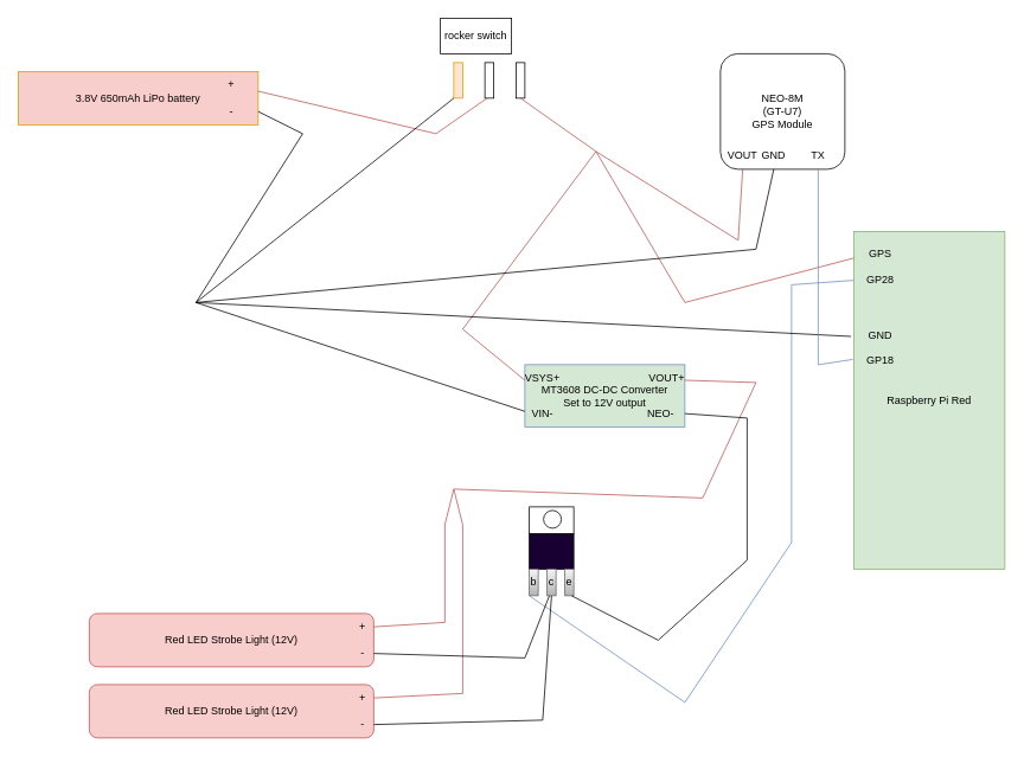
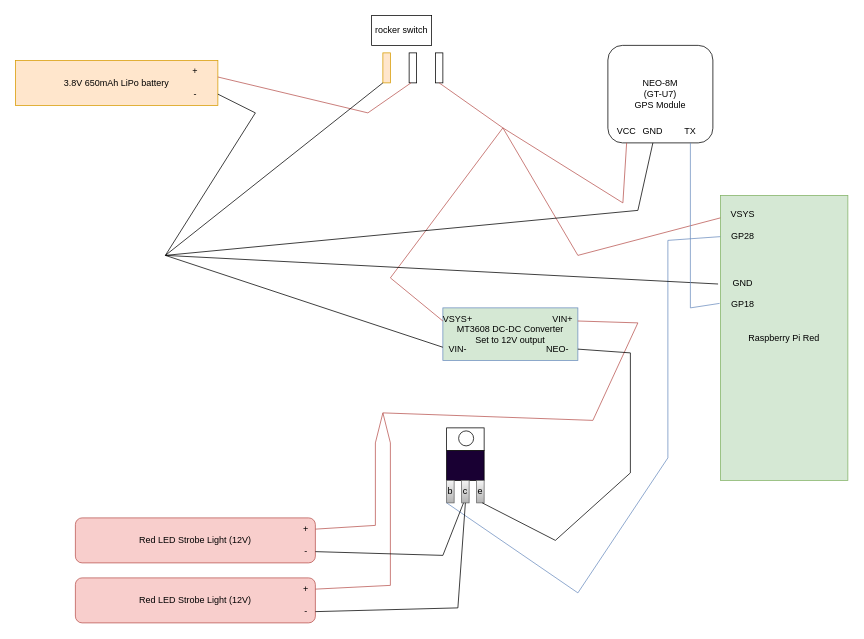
  <mxCell id="0" />
  <mxCell id="1" parent="0" />
- <mxCell id="2" value="3.8V 650mAh LiPo battery" style="rounded=0;whiteSpace=wrap;html=1;fillColor=#f8cecc;strokeColor=#d79b00;" parent="1" vertex="1"><mxGeometry x="20" y="80" width="270" height="60" as="geometry" /></mxCell>
+ <mxCell id="2" value="3.8V 650mAh LiPo battery" style="rounded=0;whiteSpace=wrap;html=1;fillColor=#ffe6cc;strokeColor=#d79b00;" parent="1" vertex="1"><mxGeometry x="20" y="80" width="270" height="60" as="geometry" /></mxCell>
  <mxCell id="3" value="+" style="text;html=1;strokeColor=none;fillColor=none;align=center;verticalAlign=middle;whiteSpace=wrap;rounded=0;" parent="1" vertex="1"><mxGeometry x="230" y="80" width="60" height="30" as="geometry" /></mxCell>
  <mxCell id="4" value="-" style="text;html=1;strokeColor=none;fillColor=none;align=center;verticalAlign=middle;whiteSpace=wrap;rounded=0;" parent="1" vertex="1"><mxGeometry x="230" y="110" width="60" height="30" as="geometry" /></mxCell>
  <mxCell id="5" value="" style="endArrow=none;html=1;rounded=0;fillColor=#f8cecc;strokeColor=#b85450;" parent="1" source="3" edge="1"><mxGeometry width="50" height="50" relative="1" as="geometry"><mxPoint x="300" y="95" as="sourcePoint" /><mxPoint x="490" y="150" as="targetPoint" /></mxGeometry></mxCell>
  <mxCell id="6" value="rocker switch" style="rounded=0;whiteSpace=wrap;html=1;" parent="1" vertex="1"><mxGeometry x="495" y="20" width="80" height="40" as="geometry" /></mxCell>
  <mxCell id="7" value="" style="rounded=0;whiteSpace=wrap;html=1;fillColor=#ffe6cc;strokeColor=#d79b00;" parent="1" vertex="1"><mxGeometry x="510" y="70" width="10" height="40" as="geometry" /></mxCell>
  <mxCell id="8" value="" style="rounded=0;whiteSpace=wrap;html=1;" parent="1" vertex="1"><mxGeometry x="545" y="70" width="10" height="40" as="geometry" /></mxCell>
  <mxCell id="9" value="" style="rounded=0;whiteSpace=wrap;html=1;" parent="1" vertex="1"><mxGeometry x="580" y="70" width="10" height="40" as="geometry" /></mxCell>
  <mxCell id="10" value="" style="endArrow=none;html=1;rounded=0;entryX=0.25;entryY=1;entryDx=0;entryDy=0;fillColor=#f8cecc;strokeColor=#b85450;" parent="1" target="8" edge="1"><mxGeometry width="50" height="50" relative="1" as="geometry"><mxPoint x="490" y="150" as="sourcePoint" /><mxPoint x="680" y="160" as="targetPoint" /></mxGeometry></mxCell>
  <mxCell id="11" value="" style="endArrow=none;html=1;rounded=0;exitX=0.5;exitY=1;exitDx=0;exitDy=0;fillColor=#f8cecc;strokeColor=#b85450;" parent="1" source="9" edge="1"><mxGeometry width="50" height="50" relative="1" as="geometry"><mxPoint x="630" y="210" as="sourcePoint" /><mxPoint x="670" y="170" as="targetPoint" /></mxGeometry></mxCell>
  <mxCell id="12" value="" style="endArrow=none;html=1;rounded=0;fillColor=#f8cecc;strokeColor=#b85450;" parent="1" edge="1"><mxGeometry width="50" height="50" relative="1" as="geometry"><mxPoint x="670" y="170" as="sourcePoint" /><mxPoint x="830" y="270" as="targetPoint" /></mxGeometry></mxCell>
  <mxCell id="13" value="NEO-8M&lt;br&gt;(GT-U7)&lt;br&gt;GPS Module" style="rounded=1;whiteSpace=wrap;html=1;" parent="1" vertex="1"><mxGeometry x="810" y="60" width="140" height="130" as="geometry" /></mxCell>
  <mxCell id="14" value="" style="endArrow=none;html=1;rounded=0;fillColor=#f8cecc;strokeColor=#b85450;entryX=0.5;entryY=1;entryDx=0;entryDy=0;" parent="1" target="15" edge="1"><mxGeometry width="50" height="50" relative="1" as="geometry"><mxPoint x="830" y="270" as="sourcePoint" /><mxPoint x="840" y="210" as="targetPoint" /></mxGeometry></mxCell>
- <mxCell id="15" value="VOUT" style="text;html=1;strokeColor=none;fillColor=none;align=center;verticalAlign=middle;whiteSpace=wrap;rounded=0;" parent="1" vertex="1"><mxGeometry x="805" y="160" width="60" height="30" as="geometry" /></mxCell>
+ <mxCell id="15" value="VCC" style="text;html=1;strokeColor=none;fillColor=none;align=center;verticalAlign=middle;whiteSpace=wrap;rounded=0;" parent="1" vertex="1"><mxGeometry x="805" y="160" width="60" height="30" as="geometry" /></mxCell>
  <mxCell id="16" value="Raspberry Pi Red" style="rounded=0;whiteSpace=wrap;html=1;fillColor=#d5e8d4;strokeColor=#82b366;" parent="1" vertex="1"><mxGeometry x="960" y="260" width="170" height="380" as="geometry" /></mxCell>
  <mxCell id="17" value="" style="endArrow=none;html=1;rounded=0;fillColor=#f8cecc;strokeColor=#b85450;" parent="1" edge="1"><mxGeometry width="50" height="50" relative="1" as="geometry"><mxPoint x="670" y="170" as="sourcePoint" /><mxPoint x="770" y="340" as="targetPoint" /></mxGeometry></mxCell>
  <mxCell id="18" value="" style="endArrow=none;html=1;rounded=0;fillColor=#f8cecc;strokeColor=#b85450;" parent="1" edge="1"><mxGeometry width="50" height="50" relative="1" as="geometry"><mxPoint x="770" y="340" as="sourcePoint" /><mxPoint x="960" y="290" as="targetPoint" /></mxGeometry></mxCell>
- <mxCell id="19" value="GPS" style="text;html=1;strokeColor=none;fillColor=none;align=center;verticalAlign=middle;whiteSpace=wrap;rounded=0;" parent="1" vertex="1"><mxGeometry x="960" y="270" width="60" height="30" as="geometry" /></mxCell>
+ <mxCell id="19" value="VSYS" style="text;html=1;strokeColor=none;fillColor=none;align=center;verticalAlign=middle;whiteSpace=wrap;rounded=0;" parent="1" vertex="1"><mxGeometry x="960" y="270" width="60" height="30" as="geometry" /></mxCell>
  <mxCell id="20" value="MT3608 DC-DC Converter&lt;br&gt;Set to 12V output" style="rounded=0;whiteSpace=wrap;html=1;fillColor=#d5e8d4;strokeColor=#6c8ebf;" parent="1" vertex="1"><mxGeometry x="590" y="410" width="180" height="70" as="geometry" /></mxCell>
  <mxCell id="21" value="" style="endArrow=none;html=1;rounded=0;fillColor=#f8cecc;strokeColor=#b85450;" parent="1" edge="1"><mxGeometry width="50" height="50" relative="1" as="geometry"><mxPoint x="520" y="370" as="sourcePoint" /><mxPoint x="670" y="170" as="targetPoint" /></mxGeometry></mxCell>
  <mxCell id="22" value="" style="endArrow=none;html=1;rounded=0;entryX=0;entryY=0.25;entryDx=0;entryDy=0;fillColor=#f8cecc;strokeColor=#b85450;" parent="1" target="20" edge="1"><mxGeometry width="50" height="50" relative="1" as="geometry"><mxPoint x="520" y="370" as="sourcePoint" /><mxPoint x="530" y="430" as="targetPoint" /></mxGeometry></mxCell>
  <mxCell id="23" value="VSYS+" style="text;html=1;strokeColor=none;fillColor=none;align=center;verticalAlign=middle;whiteSpace=wrap;rounded=0;" parent="1" vertex="1"><mxGeometry x="580" y="410" width="60" height="30" as="geometry" /></mxCell>
  <mxCell id="24" value="" style="endArrow=none;html=1;rounded=0;" parent="1" edge="1"><mxGeometry width="50" height="50" relative="1" as="geometry"><mxPoint x="340" y="150" as="sourcePoint" /><mxPoint x="220" y="340" as="targetPoint" /></mxGeometry></mxCell>
  <mxCell id="25" value="" style="endArrow=none;html=1;rounded=0;entryX=0;entryY=1;entryDx=0;entryDy=0;" parent="1" target="7" edge="1"><mxGeometry width="50" height="50" relative="1" as="geometry"><mxPoint x="220" y="340" as="sourcePoint" /><mxPoint x="510" y="100" as="targetPoint" /></mxGeometry></mxCell>
  <mxCell id="26" value="" style="endArrow=none;html=1;rounded=0;entryX=0;entryY=0.75;entryDx=0;entryDy=0;" parent="1" target="20" edge="1"><mxGeometry width="50" height="50" relative="1" as="geometry"><mxPoint x="220" y="340" as="sourcePoint" /><mxPoint x="690" y="340" as="targetPoint" /></mxGeometry></mxCell>
  <mxCell id="27" value="VIN-" style="text;html=1;strokeColor=none;fillColor=none;align=center;verticalAlign=middle;whiteSpace=wrap;rounded=0;" parent="1" vertex="1"><mxGeometry x="580" y="450" width="60" height="30" as="geometry" /></mxCell>
  <mxCell id="28" value="" style="endArrow=none;html=1;rounded=0;exitX=1;exitY=0.25;exitDx=0;exitDy=0;fillColor=#f8cecc;strokeColor=#b85450;" parent="1" source="20" edge="1"><mxGeometry width="50" height="50" relative="1" as="geometry"><mxPoint x="640" y="600" as="sourcePoint" /><mxPoint x="850" y="430" as="targetPoint" /></mxGeometry></mxCell>
- <mxCell id="29" value="VOUT+" style="text;html=1;strokeColor=none;fillColor=none;align=center;verticalAlign=middle;whiteSpace=wrap;rounded=0;" parent="1" vertex="1"><mxGeometry x="720" y="410" width="60" height="30" as="geometry" /></mxCell>
+ <mxCell id="29" value="VIN+" style="text;html=1;strokeColor=none;fillColor=none;align=center;verticalAlign=middle;whiteSpace=wrap;rounded=0;" parent="1" vertex="1"><mxGeometry x="720" y="410" width="60" height="30" as="geometry" /></mxCell>
  <mxCell id="30" value="" style="endArrow=none;html=1;rounded=0;fillColor=#f8cecc;strokeColor=#b85450;" parent="1" edge="1"><mxGeometry width="50" height="50" relative="1" as="geometry"><mxPoint x="850" y="430" as="sourcePoint" /><mxPoint x="790" y="560" as="targetPoint" /></mxGeometry></mxCell>
  <mxCell id="31" value="" style="endArrow=none;html=1;rounded=0;fillColor=#f8cecc;strokeColor=#b85450;" parent="1" edge="1"><mxGeometry width="50" height="50" relative="1" as="geometry"><mxPoint x="510" y="550" as="sourcePoint" /><mxPoint x="790" y="560" as="targetPoint" /></mxGeometry></mxCell>
  <mxCell id="32" value="Red LED Strobe Light (12V)" style="rounded=1;whiteSpace=wrap;html=1;fillColor=#f8cecc;strokeColor=#b85450;" parent="1" vertex="1"><mxGeometry x="100" y="690" width="320" height="60" as="geometry" /></mxCell>
  <mxCell id="33" value="+" style="text;html=1;strokeColor=none;fillColor=none;align=center;verticalAlign=middle;whiteSpace=wrap;rounded=0;" parent="1" vertex="1"><mxGeometry x="395" y="690" width="25" height="30" as="geometry" /></mxCell>
  <mxCell id="34" value="" style="rounded=0;whiteSpace=wrap;html=1;fillColor=#190033;" parent="1" vertex="1"><mxGeometry x="595" y="600" width="50" height="40" as="geometry" /></mxCell>
  <mxCell id="35" value="" style="rounded=0;whiteSpace=wrap;html=1;" parent="1" vertex="1"><mxGeometry x="595" y="570" width="50" height="30" as="geometry" /></mxCell>
  <mxCell id="36" value="" style="ellipse;whiteSpace=wrap;html=1;aspect=fixed;" parent="1" vertex="1"><mxGeometry x="611" y="574" width="20" height="20" as="geometry" /></mxCell>
  <mxCell id="37" value="b" style="rounded=0;whiteSpace=wrap;html=1;fillColor=#f5f5f5;gradientColor=#b3b3b3;strokeColor=#666666;" parent="1" vertex="1"><mxGeometry x="595" y="640" width="10" height="30" as="geometry" /></mxCell>
  <mxCell id="38" value="c" style="rounded=0;whiteSpace=wrap;html=1;fillColor=#f5f5f5;gradientColor=#b3b3b3;strokeColor=#666666;" parent="1" vertex="1"><mxGeometry x="615" y="640" width="10" height="30" as="geometry" /></mxCell>
  <mxCell id="39" value="e" style="rounded=0;whiteSpace=wrap;html=1;fillColor=#f5f5f5;gradientColor=#b3b3b3;strokeColor=#666666;" parent="1" vertex="1"><mxGeometry x="635" y="640" width="10" height="30" as="geometry" /></mxCell>
  <mxCell id="40" value="NEO-" style="text;html=1;strokeColor=none;fillColor=none;align=center;verticalAlign=middle;whiteSpace=wrap;rounded=0;" parent="1" vertex="1"><mxGeometry x="713" y="450" width="60" height="30" as="geometry" /></mxCell>
  <mxCell id="41" value="" style="endArrow=none;html=1;rounded=0;" parent="1" edge="1"><mxGeometry width="50" height="50" relative="1" as="geometry"><mxPoint x="770" y="465" as="sourcePoint" /><mxPoint x="840" y="470" as="targetPoint" /></mxGeometry></mxCell>
  <mxCell id="42" value="" style="endArrow=none;html=1;rounded=0;" parent="1" edge="1"><mxGeometry width="50" height="50" relative="1" as="geometry"><mxPoint x="840" y="470" as="sourcePoint" /><mxPoint x="840" y="630" as="targetPoint" /></mxGeometry></mxCell>
  <mxCell id="43" value="" style="endArrow=none;html=1;rounded=0;" parent="1" edge="1"><mxGeometry width="50" height="50" relative="1" as="geometry"><mxPoint x="740" y="720" as="sourcePoint" /><mxPoint x="840" y="630" as="targetPoint" /></mxGeometry></mxCell>
  <mxCell id="44" value="" style="endArrow=none;html=1;rounded=0;exitX=0;exitY=1;exitDx=0;exitDy=0;fillColor=#dae8fc;strokeColor=#6c8ebf;" parent="1" source="37" edge="1"><mxGeometry width="50" height="50" relative="1" as="geometry"><mxPoint x="580" y="580" as="sourcePoint" /><mxPoint x="770" y="790" as="targetPoint" /></mxGeometry></mxCell>
  <mxCell id="45" value="" style="endArrow=none;html=1;rounded=0;fillColor=#dae8fc;strokeColor=#6c8ebf;" parent="1" edge="1"><mxGeometry width="50" height="50" relative="1" as="geometry"><mxPoint x="770" y="790" as="sourcePoint" /><mxPoint x="890" y="610" as="targetPoint" /></mxGeometry></mxCell>
  <mxCell id="46" value="" style="endArrow=none;html=1;rounded=0;fillColor=#dae8fc;strokeColor=#6c8ebf;" parent="1" edge="1"><mxGeometry width="50" height="50" relative="1" as="geometry"><mxPoint x="890" y="610" as="sourcePoint" /><mxPoint x="890" y="320" as="targetPoint" /></mxGeometry></mxCell>
  <mxCell id="47" value="" style="endArrow=none;html=1;rounded=0;fillColor=#dae8fc;strokeColor=#6c8ebf;entryX=0;entryY=0.5;entryDx=0;entryDy=0;" parent="1" target="48" edge="1"><mxGeometry width="50" height="50" relative="1" as="geometry"><mxPoint x="890" y="320" as="sourcePoint" /><mxPoint x="930" y="330" as="targetPoint" /></mxGeometry></mxCell>
  <mxCell id="48" value="GP28" style="text;html=1;strokeColor=none;fillColor=none;align=center;verticalAlign=middle;whiteSpace=wrap;rounded=0;" parent="1" vertex="1"><mxGeometry x="960" y="300" width="60" height="30" as="geometry" /></mxCell>
  <mxCell id="49" value="" style="endArrow=none;html=1;rounded=0;exitX=-0.018;exitY=0.311;exitDx=0;exitDy=0;exitPerimeter=0;" parent="1" source="16" edge="1"><mxGeometry width="50" height="50" relative="1" as="geometry"><mxPoint x="410" y="560" as="sourcePoint" /><mxPoint x="220" y="340" as="targetPoint" /></mxGeometry></mxCell>
  <mxCell id="50" value="GND" style="text;html=1;strokeColor=none;fillColor=none;align=center;verticalAlign=middle;whiteSpace=wrap;rounded=0;" parent="1" vertex="1"><mxGeometry x="960" y="362" width="60" height="30" as="geometry" /></mxCell>
  <mxCell id="51" value="GND" style="text;html=1;strokeColor=none;fillColor=none;align=center;verticalAlign=middle;whiteSpace=wrap;rounded=0;" parent="1" vertex="1"><mxGeometry x="840" y="160" width="60" height="30" as="geometry" /></mxCell>
  <mxCell id="52" value="" style="endArrow=none;html=1;rounded=0;" parent="1" edge="1"><mxGeometry width="50" height="50" relative="1" as="geometry"><mxPoint x="220" y="340" as="sourcePoint" /><mxPoint x="850" y="280" as="targetPoint" /></mxGeometry></mxCell>
  <mxCell id="53" value="" style="endArrow=none;html=1;rounded=0;entryX=0.5;entryY=1;entryDx=0;entryDy=0;" parent="1" target="51" edge="1"><mxGeometry width="50" height="50" relative="1" as="geometry"><mxPoint x="850" y="280" as="sourcePoint" /><mxPoint x="670" y="350" as="targetPoint" /></mxGeometry></mxCell>
  <mxCell id="54" value="TX" style="text;html=1;strokeColor=none;fillColor=none;align=center;verticalAlign=middle;whiteSpace=wrap;rounded=0;" parent="1" vertex="1"><mxGeometry x="890" y="160" width="60" height="30" as="geometry" /></mxCell>
  <mxCell id="55" value="" style="endArrow=none;html=1;rounded=0;exitX=0.5;exitY=1;exitDx=0;exitDy=0;fillColor=#dae8fc;strokeColor=#6c8ebf;" parent="1" source="54" edge="1"><mxGeometry width="50" height="50" relative="1" as="geometry"><mxPoint x="580" y="460" as="sourcePoint" /><mxPoint x="920" y="410" as="targetPoint" /></mxGeometry></mxCell>
  <mxCell id="56" value="" style="endArrow=none;html=1;rounded=0;fillColor=#dae8fc;strokeColor=#6c8ebf;entryX=-0.006;entryY=0.379;entryDx=0;entryDy=0;entryPerimeter=0;" parent="1" target="16" edge="1"><mxGeometry width="50" height="50" relative="1" as="geometry"><mxPoint x="920" y="410" as="sourcePoint" /><mxPoint x="1220" y="500" as="targetPoint" /></mxGeometry></mxCell>
  <mxCell id="57" value="GP18" style="text;html=1;strokeColor=none;fillColor=none;align=center;verticalAlign=middle;whiteSpace=wrap;rounded=0;" parent="1" vertex="1"><mxGeometry x="960" y="390" width="60" height="30" as="geometry" /></mxCell>
  <mxCell id="58" value="-" style="text;html=1;strokeColor=none;fillColor=none;align=center;verticalAlign=middle;whiteSpace=wrap;rounded=0;" vertex="1" parent="1"><mxGeometry x="395" y="720" width="25" height="30" as="geometry" /></mxCell>
  <mxCell id="59" value="" style="endArrow=none;html=1;rounded=0;fillColor=#f8cecc;strokeColor=#b85450;" edge="1" parent="1"><mxGeometry width="50" height="50" relative="1" as="geometry"><mxPoint x="510" y="550" as="sourcePoint" /><mxPoint x="500" y="590" as="targetPoint" /></mxGeometry></mxCell>
  <mxCell id="60" value="" style="endArrow=none;html=1;rounded=0;fillColor=#f8cecc;strokeColor=#b85450;" edge="1" parent="1"><mxGeometry width="50" height="50" relative="1" as="geometry"><mxPoint x="510" y="550" as="sourcePoint" /><mxPoint x="520" y="590" as="targetPoint" /></mxGeometry></mxCell>
  <mxCell id="61" value="" style="endArrow=none;html=1;rounded=0;fillColor=#f8cecc;strokeColor=#b85450;" edge="1" parent="1"><mxGeometry width="50" height="50" relative="1" as="geometry"><mxPoint x="500" y="590" as="sourcePoint" /><mxPoint x="500" y="700" as="targetPoint" /></mxGeometry></mxCell>
  <mxCell id="62" value="" style="endArrow=none;html=1;rounded=0;fillColor=#f8cecc;strokeColor=#b85450;exitX=1;exitY=0.5;exitDx=0;exitDy=0;" edge="1" parent="1" source="33"><mxGeometry width="50" height="50" relative="1" as="geometry"><mxPoint x="530" y="630" as="sourcePoint" /><mxPoint x="500" y="700" as="targetPoint" /></mxGeometry></mxCell>
  <mxCell id="63" value="Red LED Strobe Light (12V)" style="rounded=1;whiteSpace=wrap;html=1;fillColor=#f8cecc;strokeColor=#b85450;" vertex="1" parent="1"><mxGeometry x="100" y="770" width="320" height="60" as="geometry" /></mxCell>
  <mxCell id="64" value="+" style="text;html=1;strokeColor=none;fillColor=none;align=center;verticalAlign=middle;whiteSpace=wrap;rounded=0;" vertex="1" parent="1"><mxGeometry x="395" y="770" width="25" height="30" as="geometry" /></mxCell>
  <mxCell id="65" value="-" style="text;html=1;strokeColor=none;fillColor=none;align=center;verticalAlign=middle;whiteSpace=wrap;rounded=0;" vertex="1" parent="1"><mxGeometry x="395" y="800" width="25" height="30" as="geometry" /></mxCell>
  <mxCell id="66" value="" style="endArrow=none;html=1;rounded=0;fillColor=#f8cecc;strokeColor=#b85450;" edge="1" parent="1"><mxGeometry width="50" height="50" relative="1" as="geometry"><mxPoint x="520" y="590" as="sourcePoint" /><mxPoint x="520" y="780" as="targetPoint" /></mxGeometry></mxCell>
  <mxCell id="67" value="" style="endArrow=none;html=1;rounded=0;fillColor=#f8cecc;strokeColor=#b85450;exitX=1;exitY=0.5;exitDx=0;exitDy=0;" edge="1" parent="1" source="64"><mxGeometry width="50" height="50" relative="1" as="geometry"><mxPoint x="440" y="787.5" as="sourcePoint" /><mxPoint x="520" y="780" as="targetPoint" /></mxGeometry></mxCell>
  <mxCell id="68" value="" style="endArrow=none;html=1;rounded=0;entryX=1;entryY=0.5;entryDx=0;entryDy=0;" edge="1" parent="1" target="58"><mxGeometry width="50" height="50" relative="1" as="geometry"><mxPoint x="590" y="740" as="sourcePoint" /><mxPoint x="850" y="640" as="targetPoint" /></mxGeometry></mxCell>
  <mxCell id="69" value="" style="endArrow=none;html=1;rounded=0;entryX=1;entryY=0.5;entryDx=0;entryDy=0;" edge="1" parent="1" target="65"><mxGeometry width="50" height="50" relative="1" as="geometry"><mxPoint x="610" y="810" as="sourcePoint" /><mxPoint x="430" y="745" as="targetPoint" /></mxGeometry></mxCell>
  <mxCell id="70" value="" style="endArrow=none;html=1;rounded=0;exitX=0.25;exitY=1;exitDx=0;exitDy=0;" edge="1" parent="1" source="38"><mxGeometry width="50" height="50" relative="1" as="geometry"><mxPoint x="801" y="775" as="sourcePoint" /><mxPoint x="590" y="740" as="targetPoint" /></mxGeometry></mxCell>
  <mxCell id="71" value="" style="endArrow=none;html=1;rounded=0;" edge="1" parent="1"><mxGeometry width="50" height="50" relative="1" as="geometry"><mxPoint x="620" y="670" as="sourcePoint" /><mxPoint x="610" y="810" as="targetPoint" /></mxGeometry></mxCell>
  <mxCell id="72" value="" style="endArrow=none;html=1;rounded=0;exitX=0.75;exitY=1;exitDx=0;exitDy=0;" edge="1" parent="1" source="39"><mxGeometry width="50" height="50" relative="1" as="geometry"><mxPoint x="750" y="730" as="sourcePoint" /><mxPoint x="740" y="720" as="targetPoint" /></mxGeometry></mxCell>
  <mxCell id="73" value="" style="endArrow=none;html=1;rounded=0;entryX=1;entryY=0.5;entryDx=0;entryDy=0;" edge="1" parent="1" target="4"><mxGeometry width="50" height="50" relative="1" as="geometry"><mxPoint x="340" y="150" as="sourcePoint" /><mxPoint x="230" y="350" as="targetPoint" /></mxGeometry></mxCell>
